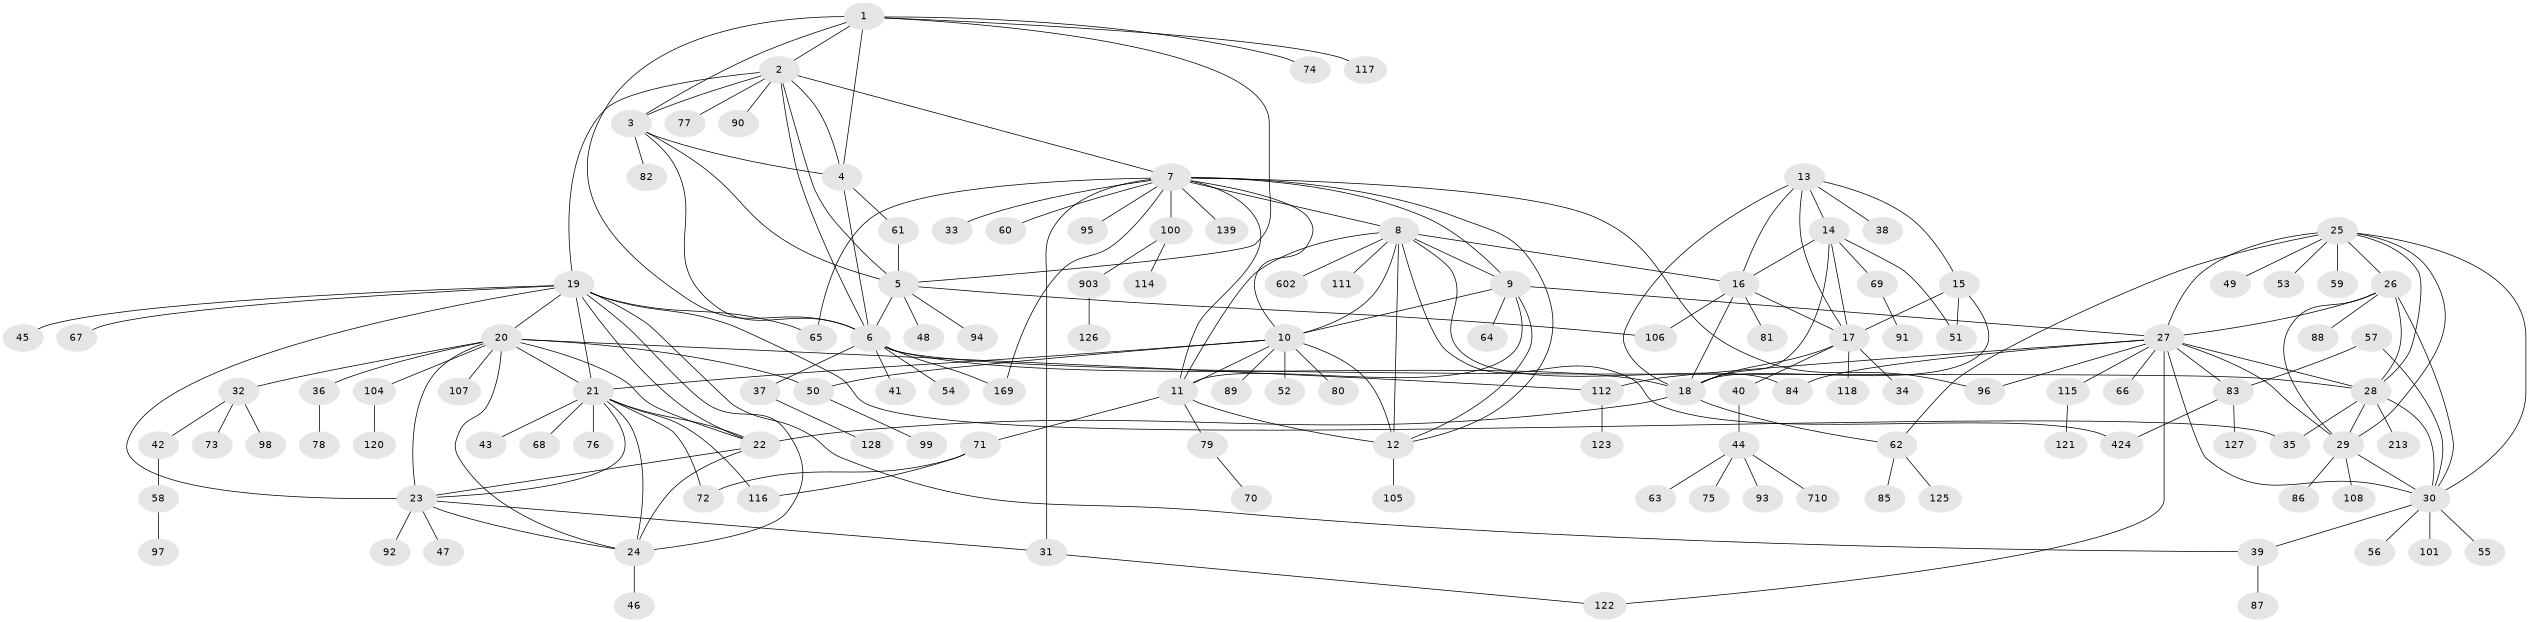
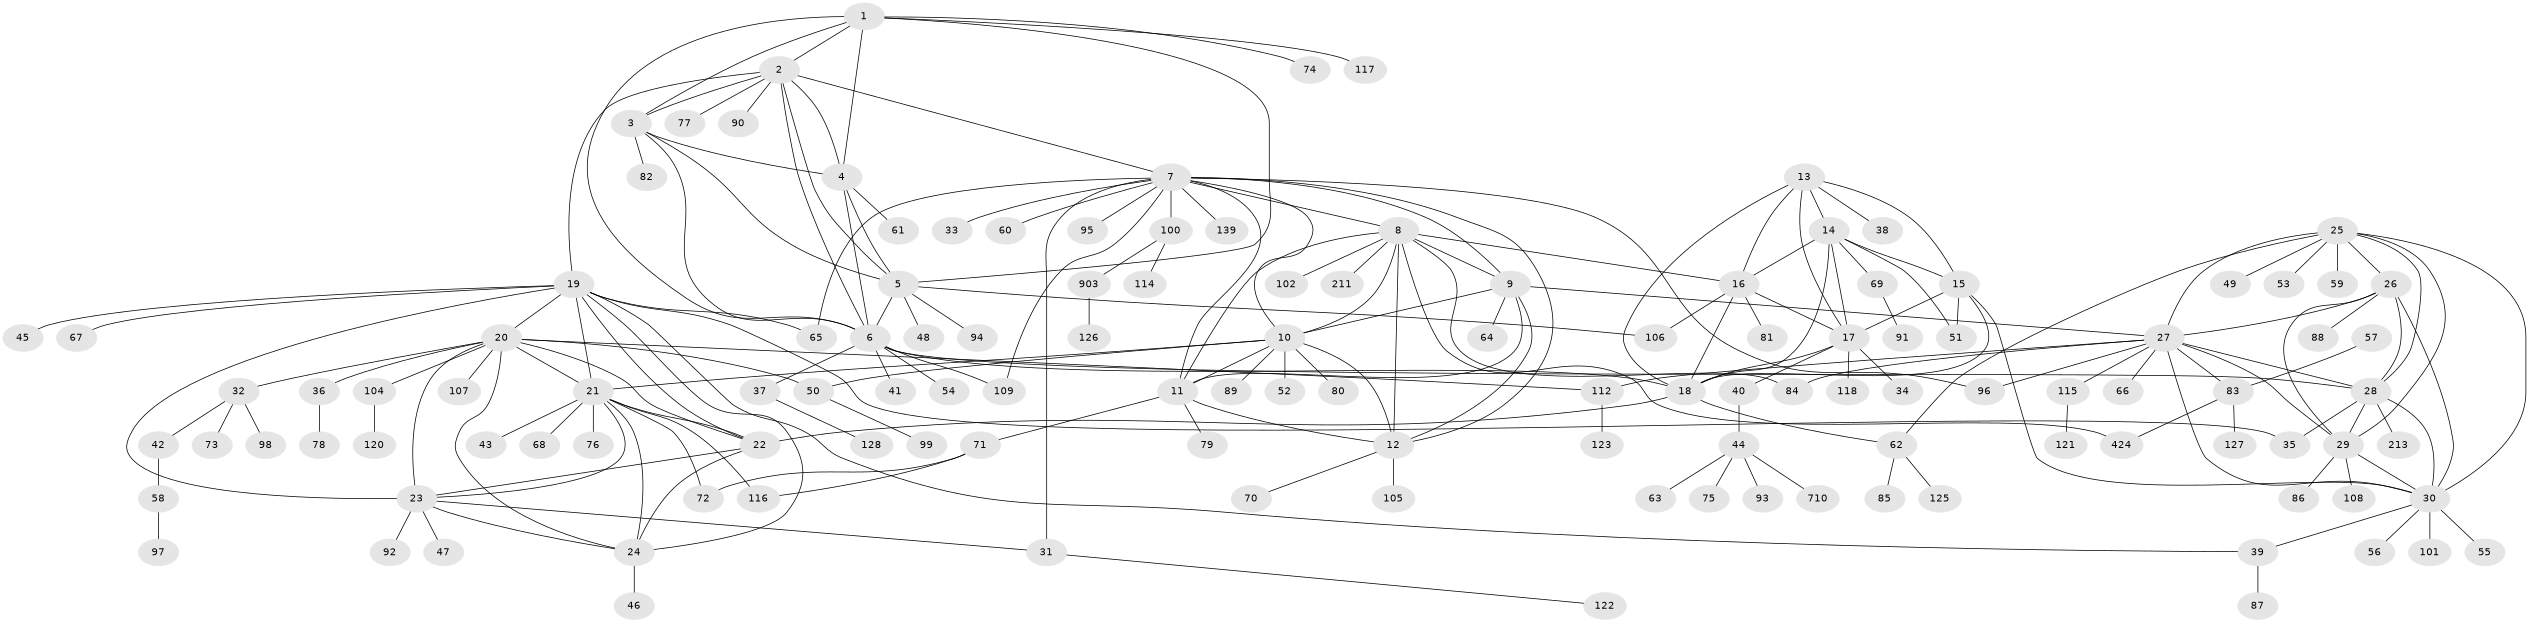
  graph {
    fontname="DejaVu Sans"
    node [color=gray90 fontname="DejaVu Sans" style=filled]
    edge [fontname="DejaVu Sans"]
    1
    2
    3
    4
    5
    6
    74
    117
    7
    19
    77
    90
    82
    61
    48
    94
    106
    18
    28
    37
    41
    54
-   109 [label=169]
+   109
    8
    9
    10
    11
    12
    31
    33
    60
    65
    95
    96
    100
    n36 [label=139]
    21
    22
    20
    23
    24
    39
    45
    67
    35
    62
    30
    29
    n49 [label=213]
    128
    16
    84
-   102 [label=602]
-   111
+   102
+   111 [label=211]
    n55 [label=424]
    27
    64
    50
    52
    80
    89
    71
    79
    70
    105
    122
    n67 [label=903]
    114
    17
    81
    112
    66
    115
    83
    43
    68
    72
    76
    116
    99
    13
    14
    15
    38
    51
    69
    34
    40
    118
    91
    55
    56
    101
    44
    85
    125
    32
    36
    104
    107
    47
    92
    46
    87
    42
    73
    98
    78
    120
    123
    25
    26
    49
    53
    59
    88
    86
    108
    57
    121
    58
    63
    75
    93
    n125 [label=710]
    97
    127
    126
    1 -- 2
    1 -- 3
    1 -- 4
    1 -- 5
    1 -- 6
    1 -- 74
    1 -- 117
    2 -- 3
    2 -- 4
    2 -- 5
    2 -- 6
    2 -- 7
    2 -- 19
    2 -- 77
    2 -- 90
    3 -- 4
    3 -- 5
    3 -- 6
    3 -- 82
-   61 -- 5
+   4 -- 5
    4 -- 6
    4 -- 61
    5 -- 6
    5 -- 48
    5 -- 94
    5 -- 106
    6 -- 18
    6 -- 28
    6 -- 37
    6 -- 41
    6 -- 54
    6 -- 109
    7 -- 109
    7 -- 8
    7 -- 9
    7 -- 10
    7 -- 11
    7 -- 12
    7 -- 31
    7 -- 33
    7 -- 60
    7 -- 65
    7 -- 95
    7 -- 96
    7 -- 100
    7 -- n36
    19 -- 65
    19 -- 21
    19 -- 22
    19 -- 20
    19 -- 23
    19 -- 24
    19 -- 39
    19 -- 45
    19 -- 67
    19 -- 35
    18 -- 22
    18 -- 62
    28 -- 35
    28 -- 30
    28 -- 29
    28 -- n49
    37 -- 128
    8 -- 9
    8 -- 10
    8 -- 11
    8 -- 12
    8 -- 16
    8 -- 84
    8 -- 102
    8 -- 111
    8 -- n55
    9 -- 10
    9 -- 11
    9 -- 12
    9 -- 27
    9 -- 64
    10 -- 11
    10 -- 12
    10 -- 21
    10 -- 50
    10 -- 52
    10 -- 80
    10 -- 89
    11 -- 12
    11 -- 71
    11 -- 79
-   79 -- 70
+   12 -- 70
    12 -- 105
    31 -- 122
    100 -- n67
    100 -- 114
    21 -- 22
    21 -- 23
    21 -- 24
    21 -- 43
    21 -- 68
    21 -- 72
    21 -- 76
    21 -- 116
    22 -- 23
    22 -- 24
    20 -- 21
    20 -- 22
    20 -- 23
    20 -- 24
    20 -- 50
    20 -- 112
    20 -- 32
    20 -- 36
    20 -- 104
    20 -- 107
    23 -- 31
    23 -- 24
    23 -- 47
    23 -- 92
    24 -- 46
    39 -- 87
    62 -- 85
    62 -- 125
    30 -- 39
    30 -- 55
    30 -- 56
    30 -- 101
    29 -- 30
    29 -- 86
    29 -- 108
    16 -- 106
    16 -- 18
    16 -- 17
    16 -- 81
    27 -- 28
    27 -- 96
    27 -- 30
    27 -- 29
    27 -- 84
-   27 -- 122
    27 -- 112
    27 -- 66
    27 -- 115
    27 -- 83
    50 -- 99
    71 -- 72
    71 -- 116
    n67 -- 126
    17 -- 18
    17 -- 34
    17 -- 40
    17 -- 118
    112 -- 123
    115 -- 121
    83 -- n55
    83 -- 127
    13 -- 18
    13 -- 16
    13 -- 17
    13 -- 14
    13 -- 15
    13 -- 38
    14 -- 18
    14 -- 16
    14 -- 17
+   14 -- 15
    14 -- 51
    14 -- 69
    15 -- 18
-   57 -- 30
+   15 -- 30
    15 -- 17
    15 -- 51
    69 -- 91
    40 -- 44
    44 -- 63
    44 -- 75
    44 -- 93
    44 -- n125
    32 -- 42
    32 -- 73
    32 -- 98
    36 -- 78
    104 -- 120
    42 -- 58
    25 -- 28
    25 -- 62
    25 -- 30
    25 -- 29
    25 -- 27
    25 -- 26
    25 -- 49
    25 -- 53
    25 -- 59
    26 -- 28
    26 -- 30
    26 -- 29
    26 -- 27
    26 -- 88
    57 -- 83
    58 -- 97
  }
